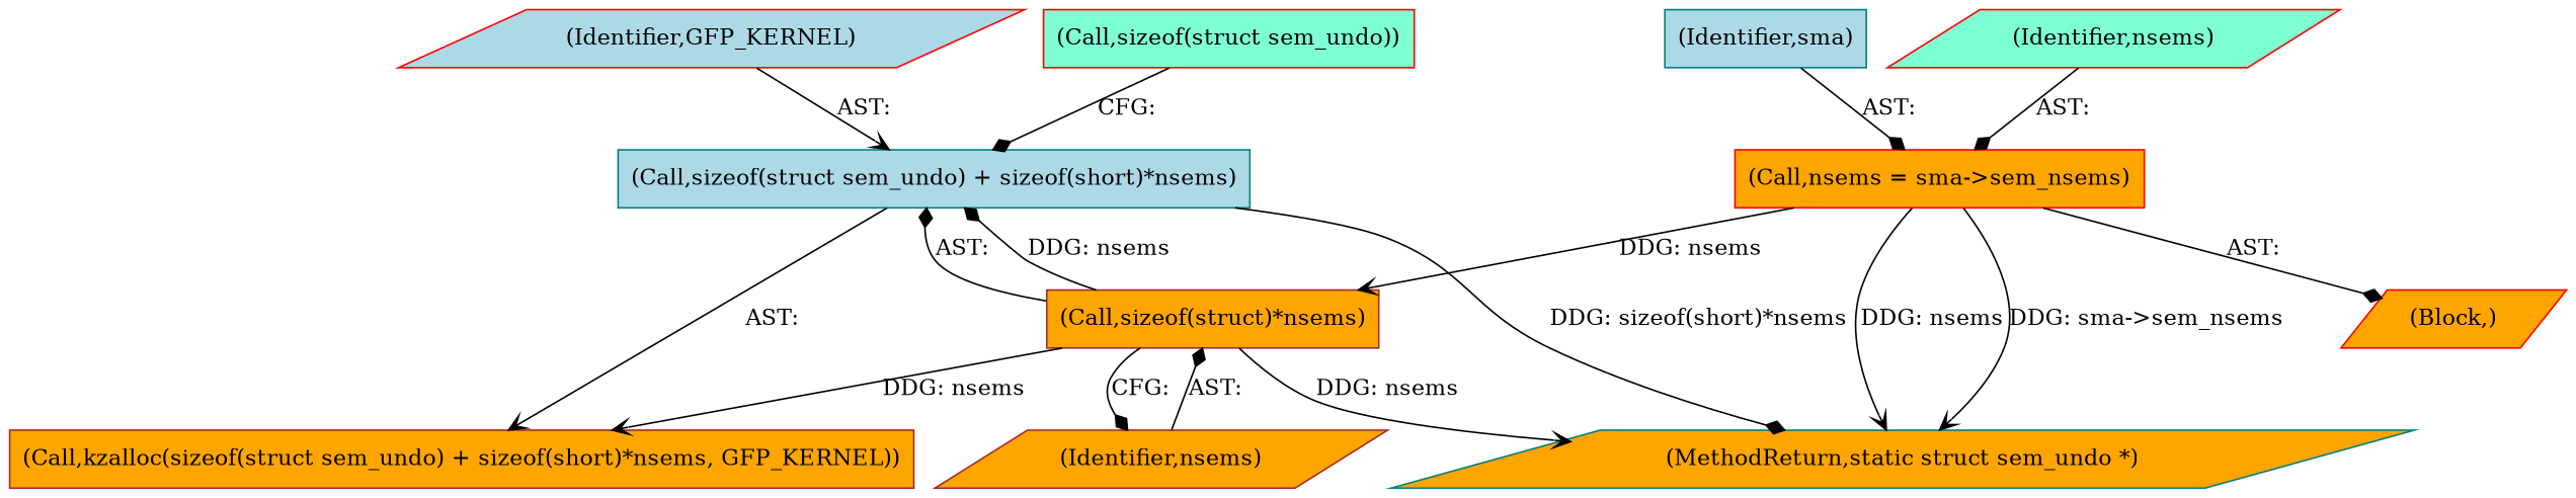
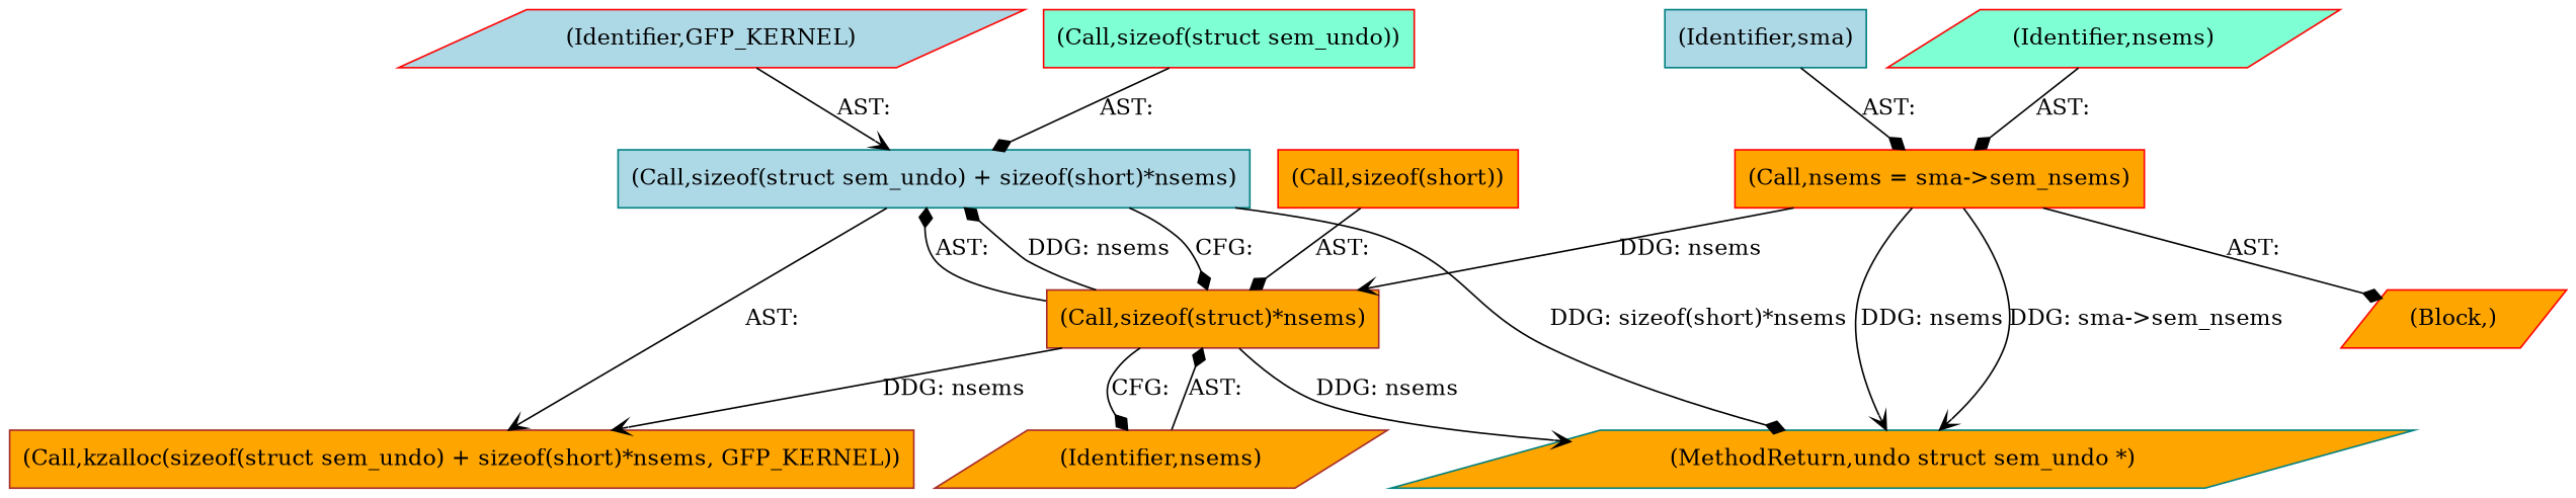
  digraph {
    node [color=red fillcolor=orange shape=box style=filled]
    edge [arrowhead=diamond]
    n1 [color=teal fillcolor=lightblue label="(Call,sizeof(struct sem_undo) + sizeof(short)*nsems)"]
    n2 [color=brown label="(Call,sizeof(struct)*nsems)"]
-   n3 [color=teal label="(MethodReturn,static struct sem_undo *)" shape=parallelogram]
+   n3 [color=teal label="(MethodReturn,undo struct sem_undo *)" shape=parallelogram]
    n4 [color=brown label="(Call,kzalloc(sizeof(struct sem_undo) + sizeof(short)*nsems, GFP_KERNEL))"]
    n5 [color=brown label="(Identifier,nsems)" shape=parallelogram]
    n6 [label="(Call,nsems = sma->sem_nsems)"]
    n7 [label="(Block,)" shape=parallelogram]
    n8 [fillcolor=lightblue label="(Identifier,GFP_KERNEL)" shape=parallelogram]
+   n9 [label="(Call,sizeof(short))"]
    n10 [fillcolor=aquamarine label="(Call,sizeof(struct sem_undo))"]
    n11 [color=teal fillcolor=lightblue label="(Identifier,sma)"]
    n12 [fillcolor=aquamarine label="(Identifier,nsems)" shape=parallelogram]
+   n1 -> n2 [label="CFG: "]
    n1 -> n3 [label="DDG: sizeof(short)*nsems"]
    n1 -> n4 [arrowhead=vee label="AST: "]
    n2 -> n1 [label="AST: "]
    n2 -> n1 [label="DDG: nsems"]
    n2 -> n3 [arrowhead=vee label="DDG: nsems"]
    n2 -> n4 [arrowhead=vee label="DDG: nsems"]
    n2 -> n5 [label="CFG: "]
    n5 -> n2 [label="AST: "]
    n6 -> n2 [arrowhead=vee label="DDG: nsems"]
    n6 -> n3 [arrowhead=vee label="DDG: nsems"]
    n6 -> n3 [arrowhead=vee label="DDG: sma->sem_nsems"]
    n6 -> n7 [label="AST: "]
    n8 -> n1 [arrowhead=vee label="AST: "]
-   n10 -> n1 [label="CFG: "]
+   n9 -> n2 [label="AST: "]
+   n10 -> n1 [label="AST: "]
    n11 -> n6 [label="AST: "]
    n12 -> n6 [label="AST: "]
  }
